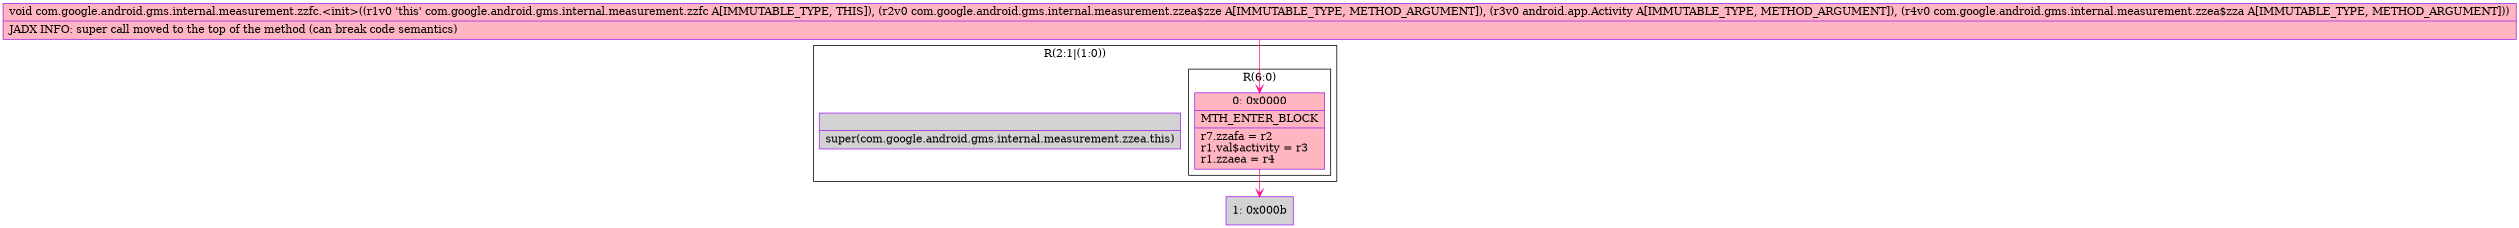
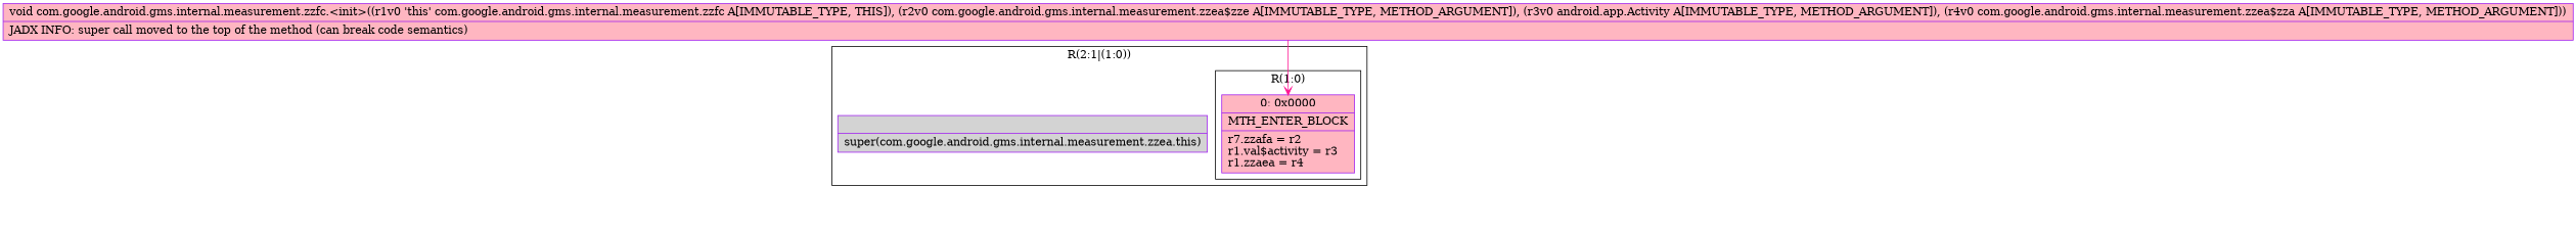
  digraph {
    node [color=purple fillcolor=lightpink shape=record style=filled]
    edge [arrowhead=vee color=deeppink]
    n1 [label="{0\:\ 0x0000|MTH_ENTER_BLOCK\l|r7.zzafa = r2\lr1.val$activity = r3\lr1.zzaea = r4\l}"]
    n2 [fillcolor=lightgrey label="{|super(com.google.android.gms.internal.measurement.zzea.this)\l}"]
-   n3 [fillcolor=lightgrey label="{1\:\ 0x000b}"]
    n4 [label="{void com.google.android.gms.internal.measurement.zzfc.\<init\>((r1v0 'this' com.google.android.gms.internal.measurement.zzfc A[IMMUTABLE_TYPE, THIS]), (r2v0 com.google.android.gms.internal.measurement.zzea$zze A[IMMUTABLE_TYPE, METHOD_ARGUMENT]), (r3v0 android.app.Activity A[IMMUTABLE_TYPE, METHOD_ARGUMENT]), (r4v0 com.google.android.gms.internal.measurement.zzea$zza A[IMMUTABLE_TYPE, METHOD_ARGUMENT]))  | JADX INFO: super call moved to the top of the method (can break code semantics)\l}"]
    subgraph cluster_1 {
      label="R(2:1|(1:0))"
      n2
      subgraph cluster_2 {
-       label="R(6:0)"
+       label="R(1:0)"
        n1
      }
    }
-   n1 -> n3
    n4 -> n1
  }
